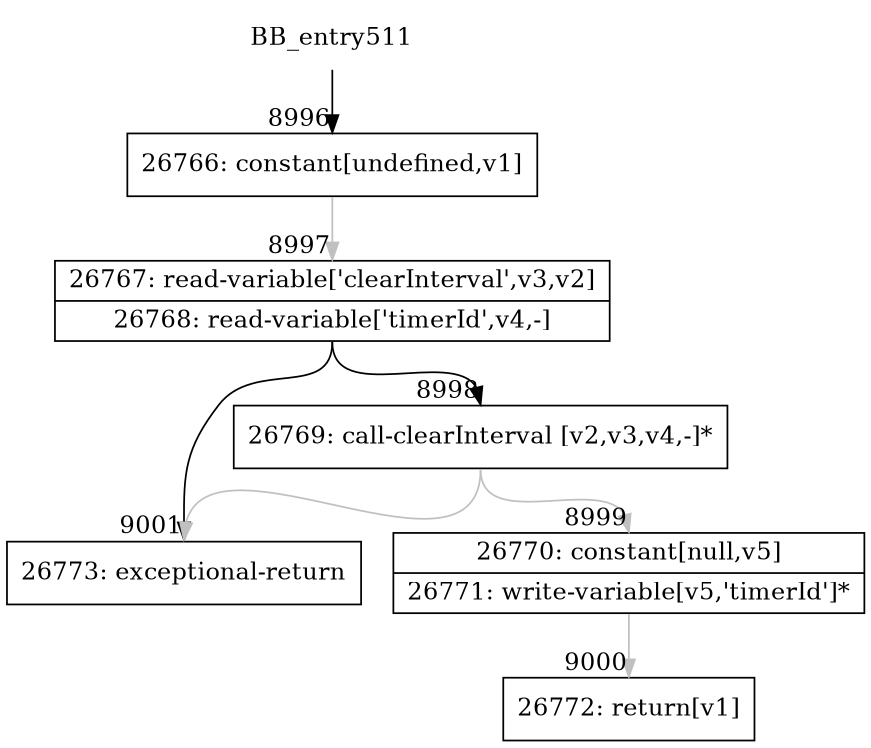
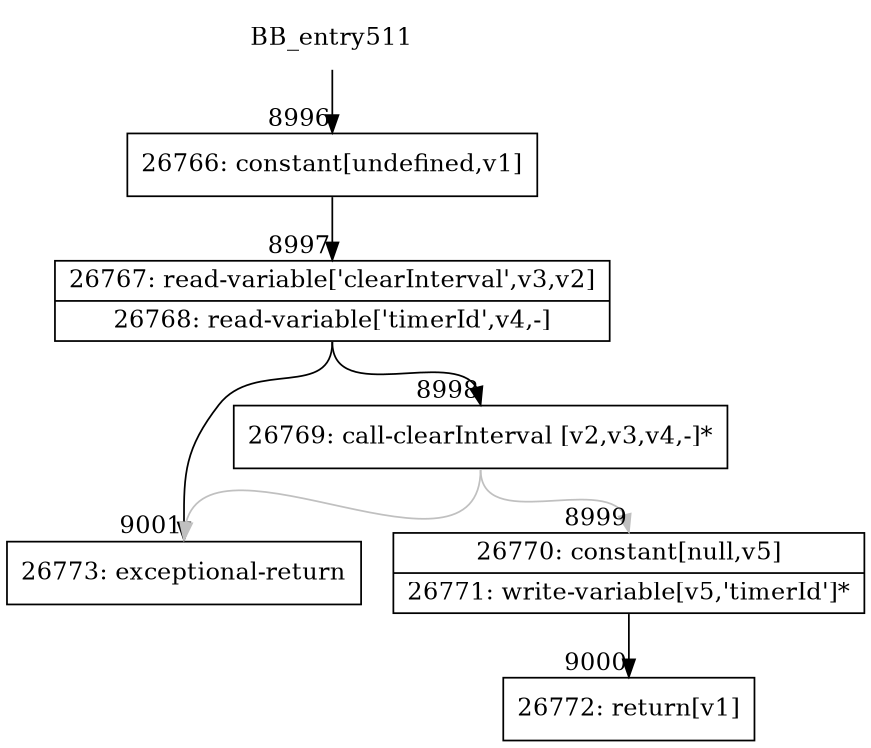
  digraph {
    rankdir=TD
    node [shape=record]
    edge [headport=n tailport=s]
    n1 [label=BB_entry511 shape=none]
    n2 [label="{26766: constant[undefined,v1]}"]
    n3 [label="{26767: read-variable['clearInterval',v3,v2]|26768: read-variable['timerId',v4,-]}"]
    n4 [label="{26769: call-clearInterval [v2,v3,v4,-]*}"]
    n5 [label="{26773: exceptional-return}"]
    n6 [label="{26770: constant[null,v5]|26771: write-variable[v5,'timerId']*}"]
    n7 [label="{26772: return[v1]}"]
    n1 -> n2 [headlabel="    8996"]
-   n2 -> n3 [headlabel="      8997" color=gray]
+   n2 -> n3 [headlabel="      8997"]
    n3 -> n4 [headlabel="      8998"]
    n3 -> n5 [color=black headlabel="      9001"]
    n4 -> n5 [color=gray]
    n4 -> n6 [color=gray headlabel="      8999"]
-   n6 -> n7 [headlabel="      9000" color=gray]
+   n6 -> n7 [headlabel="      9000"]
  }
